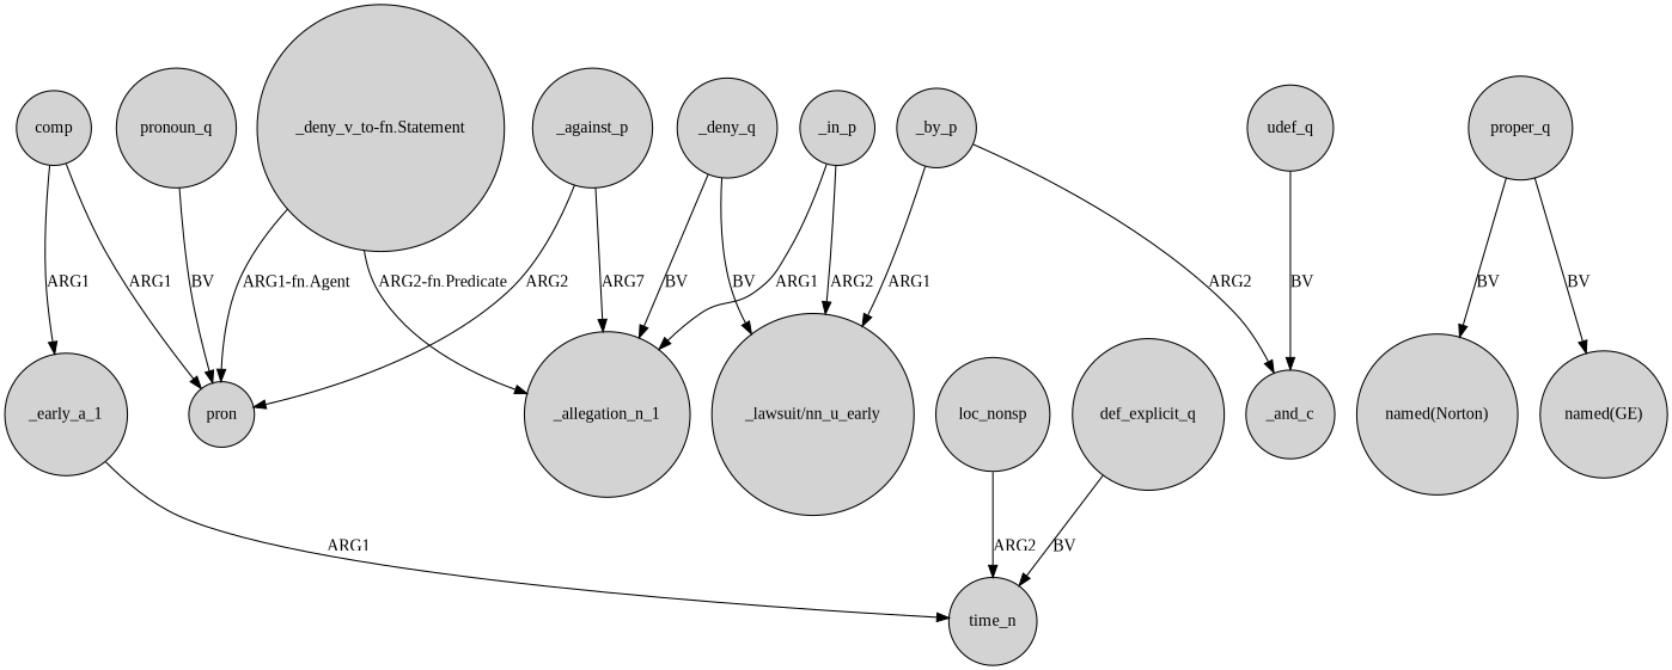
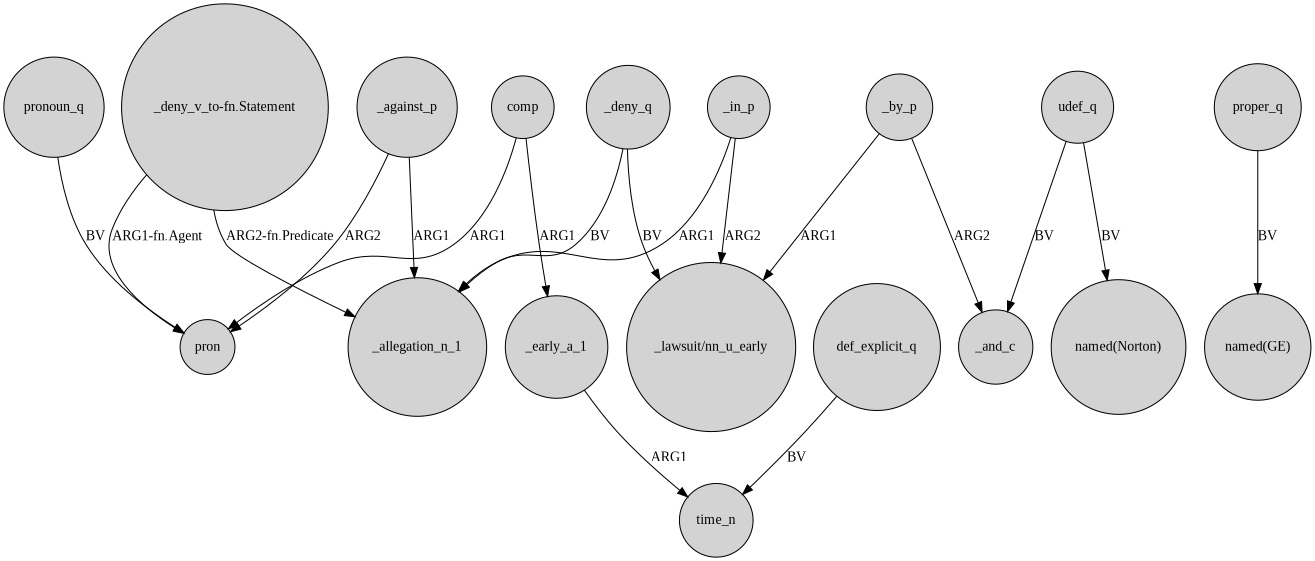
  digraph {
    fontname="Liberation Serif"
    node [fontname="Liberation Serif" shape=circle style=filled]
    edge [fontname="Liberation Serif"]
    n1 [label=_deny_q]
    _allegation_n_1
    n3 [label="_lawsuit/nn_u_early"]
-   loc_nonsp
    time_n
    def_explicit_q
    proper_q
    "named(Norton)"
    "named(GE)"
    _against_p
    pron
    _in_p
    "_deny_v_to-fn.Statement"
    _by_p
    _and_c
    pronoun_q
    _early_a_1
    udef_q
    comp
    n1 -> _allegation_n_1 [label=BV]
    n1 -> n3 [label=BV]
-   loc_nonsp -> time_n [label=ARG2]
    def_explicit_q -> time_n [label=BV]
-   proper_q -> "named(Norton)" [label=BV]
+   udef_q -> "named(Norton)" [label=BV]
    proper_q -> "named(GE)" [label=BV]
-   _against_p -> _allegation_n_1 [label=ARG7]
+   _against_p -> _allegation_n_1 [label=ARG1]
    _against_p -> pron [label=ARG2]
    _in_p -> _allegation_n_1 [label=ARG1]
    _in_p -> n3 [label=ARG2]
    "_deny_v_to-fn.Statement" -> _allegation_n_1 [label="ARG2-fn.Predicate"]
    "_deny_v_to-fn.Statement" -> pron [label="ARG1-fn.Agent"]
    _by_p -> n3 [label=ARG1]
    _by_p -> _and_c [label=ARG2]
    pronoun_q -> pron [label=BV]
    _early_a_1 -> time_n [label=ARG1]
    udef_q -> _and_c [label=BV]
    comp -> pron [label=ARG1]
    comp -> _early_a_1 [label=ARG1]
  }
